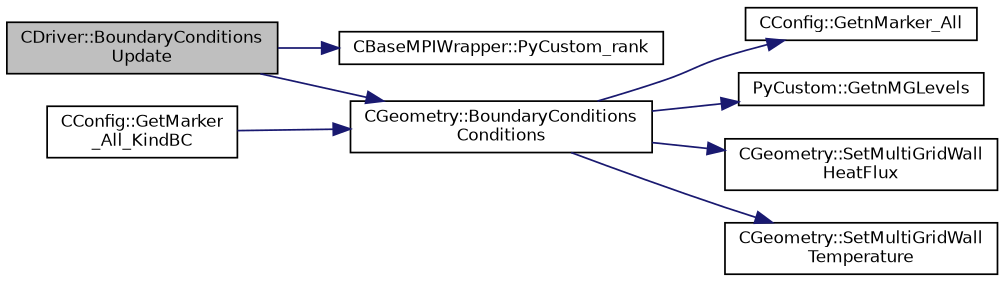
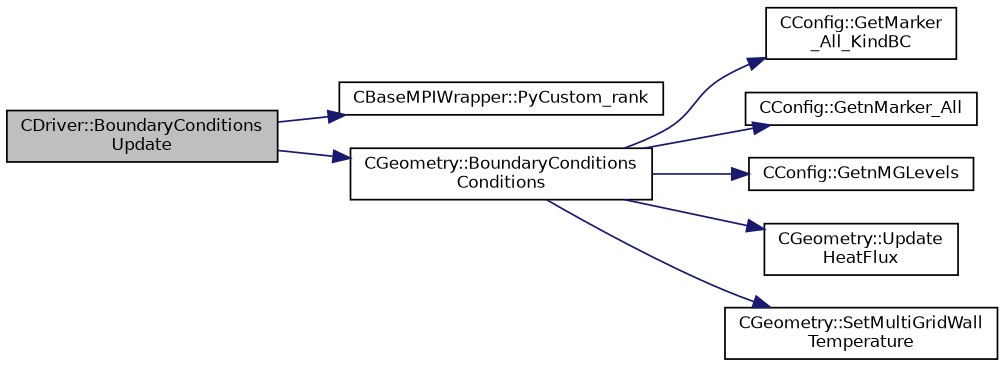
  digraph {
    rankdir=LR
    node [color=black fillcolor=white fontname=Helvetica fontsize=10 shape=record style=filled]
    edge [color=midnightblue fontname=Helvetica fontsize=10 labelfontname=Helvetica labelfontsize=10 style=solid]
    n1 [fillcolor=grey75 fontcolor=black height=0.2 label="CDriver::BoundaryConditions\lUpdate" width=0.4]
    n2 [height=0.2 label="CBaseMPIWrapper::PyCustom_rank" width=0.4]
    n3 [height=0.2 label="CGeometry::BoundaryConditions\lConditions" width=0.4]
    n4 [height=0.2 label="CConfig::GetMarker\l_All_KindBC" width=0.4]
    n5 [height=0.2 label="CConfig::GetnMarker_All" width=0.4]
-   n6 [height=0.2 label="PyCustom::GetnMGLevels" width=0.4]
-   n7 [height=0.2 label="CGeometry::SetMultiGridWall\lHeatFlux" width=0.4]
+   n6 [height=0.2 label="CConfig::GetnMGLevels" width=0.4]
+   n7 [height=0.2 label="CGeometry::Update\lHeatFlux" width=0.4]
    n8 [height=0.2 label="CGeometry::SetMultiGridWall\lTemperature" width=0.4]
    n1 -> n2
    n1 -> n3
-   n4 -> n3
+   n3 -> n4
    n3 -> n5
    n3 -> n6
    n3 -> n7
    n3 -> n8
  }
